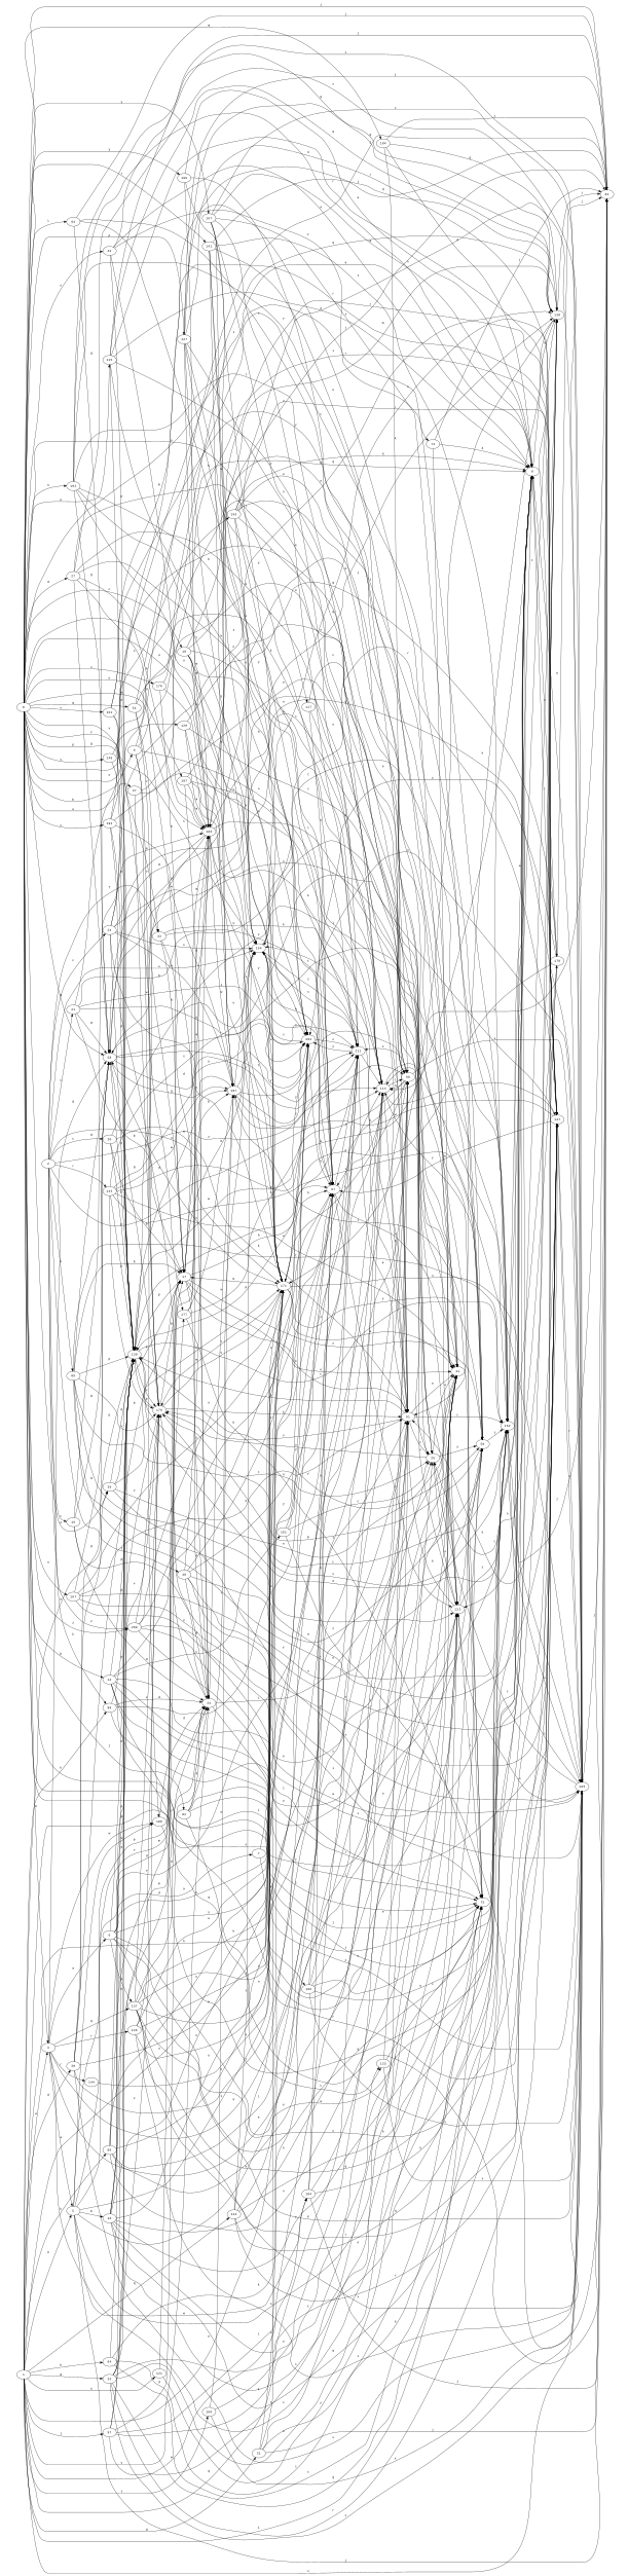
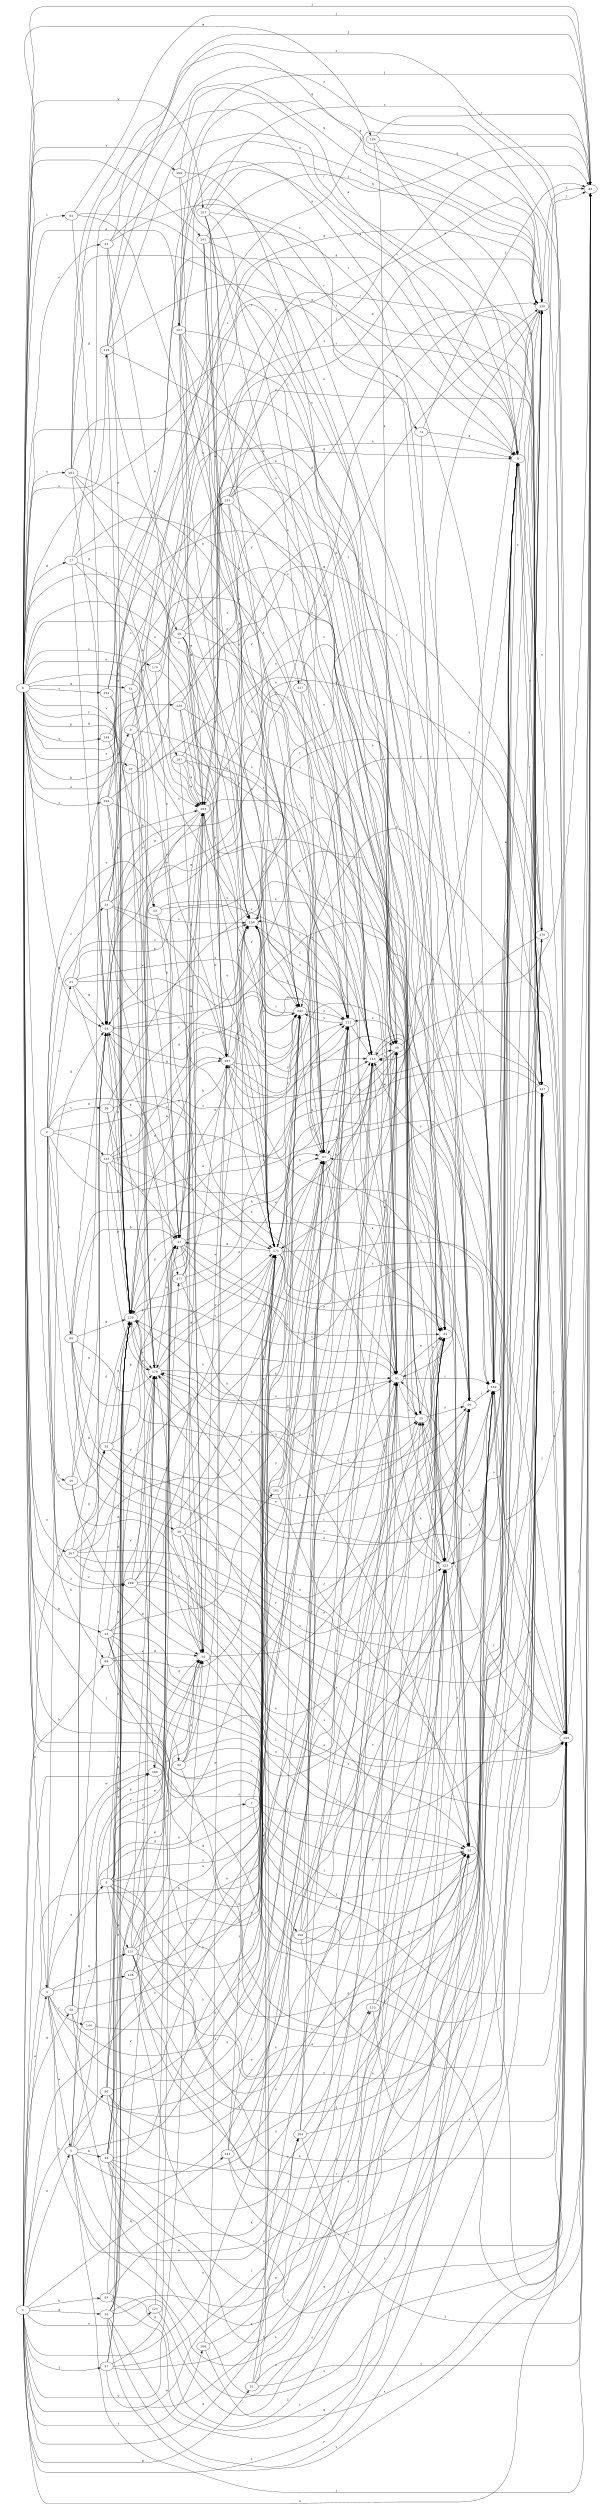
  strict digraph {
    fontname="Liberation Mono"
    rankdir=LR
    node [fontname="Liberation Mono"]
    edge [fontname="Liberation Mono"]
    0
    3
    9
    14
    18
    27
    37
    39
    42
    43
    51
    58
    74
    75
    82
    83
    94
    104
    106
    107
    n21 [label=102]
    115
    117
    120
    127
    130
    133
    141
    149
    151
    167
    171
    176
    177
    192
    193
    196
    197
    199
    203
    209
    5
    184
    6
    41
    91
    137
    144
    146
    186
    114
    179
    67
    195
    50
    147
    161
    162
    34
    98
    17
    8
    211
    138
    122
    154
    25
    187
    1
    30
    31
    33
    64
    86
    88
    97
    121
    134
    160
    16
    2
    19
    20
    21
    24
    48
    89
    143
    7
    178
    0 -> 3 [label=a]
    0 -> 9 [label=b]
    0 -> 14 [label=b]
    0 -> 18 [label=c]
    0 -> 27 [label=d]
    0 -> 37 [label=e]
    0 -> 39 [label=e]
    0 -> 42 [label=f]
    0 -> 43 [label=f]
    0 -> 51 [label=g]
    0 -> 58 [label=g]
    0 -> 74 [label=i]
    0 -> 75 [label=i]
    0 -> 82 [label=j]
    0 -> 83 [label=j]
    0 -> 94 [label=l]
    0 -> 104 [label=m]
    0 -> 106 [label=m]
    0 -> 107 [label=n]
    0 -> n21 [label=n]
    0 -> 115 [label=o]
    0 -> 117 [label=o]
    0 -> 120 [label=o]
    0 -> 127 [label=p]
    0 -> 130 [label=p]
    0 -> 133 [label=q]
    0 -> 141 [label=r]
    0 -> 149 [label=s]
    0 -> 151 [label=s]
    0 -> 167 [label=u]
    0 -> 171 [label=u]
    0 -> 176 [label=v]
    0 -> 177 [label=v]
    0 -> 192 [label=x]
    0 -> 193 [label=x]
    0 -> 196 [label=y]
    0 -> 197 [label=y]
    0 -> 199 [label=y]
    0 -> 203 [label=y]
    0 -> 209 [label=z]
    3 -> 58 [label=g]
    3 -> 5 [label=a]
    3 -> 184 [label=w]
    3 -> 6 [label=a]
    3 -> 41 [label=e]
    3 -> 91 [label=k]
    3 -> 137 [label=q]
    3 -> 144 [label=r]
    3 -> 146 [label=r]
    3 -> 186 [label=w]
    9 -> 83 [label=j]
    9 -> 41 [label=e]
    9 -> 186 [label=w]
    9 -> 114 [label=n]
    9 -> 179 [label=v]
    14 -> 75 [label=i]
    14 -> 130 [label=p]
    14 -> 41 [label=e]
    14 -> 67 [label=h]
    14 -> 195 [label=x]
    14 -> 50 [label=f]
    14 -> 147 [label=r]
    14 -> 161 [label=t]
    14 -> 162 [label=t]
    18 -> 106 [label=m]
    18 -> 171 [label=u]
    18 -> 203 [label=y]
    18 -> 41 [label=e]
    18 -> 91 [label=k]
    18 -> 114 [label=n]
    18 -> 67 [label=h]
    27 -> 58 [label=g]
    27 -> 106 [label=m]
    27 -> 91 [label=k]
    27 -> 114 [label=n]
    27 -> 195 [label=x]
    27 -> 34 [label=d]
-   27 -> 98 [label=l]
+   127 -> 98 [label=l]
    37 -> 114 [label=n]
    37 -> 179 [label=v]
    37 -> 147 [label=r]
    39 -> 130 [label=p]
    39 -> 171 [label=u]
    39 -> 41 [label=e]
    39 -> 195 [label=x]
    39 -> 17 [label=b]
    42 -> 106 [label=m]
    42 -> 130 [label=p]
    42 -> 195 [label=x]
    42 -> 162 [label=t]
    42 -> 8 [label=a]
    43 -> 91 [label=k]
    43 -> 34 [label=d]
    43 -> 17 [label=b]
    43 -> 211 [label=z]
    51 -> 91 [label=k]
    51 -> 179 [label=v]
    51 -> 162 [label=t]
    51 -> 17 [label=b]
    58 -> 130 [label=p]
    58 -> 171 [label=u]
    58 -> 114 [label=n]
    58 -> 147 [label=r]
    58 -> 162 [label=t]
    58 -> 98 [label=l]
    58 -> 138 [label=q]
    74 -> 83 [label=j]
    74 -> 8 [label=a]
    74 -> 122 [label=o]
    82 -> 75 [label=i]
    82 -> 83 [label=j]
    82 -> 162 [label=t]
    82 -> 34 [label=d]
    82 -> 154 [label=s]
    83 -> 114 [label=n]
    94 -> 58 [label=g]
    94 -> 83 [label=j]
    94 -> 67 [label=h]
    94 -> 25 [label=c]
    104 -> 83 [label=j]
    104 -> 91 [label=k]
    104 -> 8 [label=a]
    104 -> 138 [label=q]
    106 -> 58 [label=g]
    106 -> 130 [label=p]
    106 -> 203 [label=y]
    106 -> 91 [label=k]
    106 -> 98 [label=l]
    106 -> 122 [label=o]
    106 -> 187 [label=w]
    107 -> 106 [label=m]
    107 -> 171 [label=u]
    107 -> 147 [label=r]
    107 -> 34 [label=d]
    107 -> 211 [label=z]
    n21 -> 58 [label=g]
    n21 -> 171 [label=u]
    n21 -> 203 [label=y]
    n21 -> 67 [label=h]
    n21 -> 50 [label=f]
    n21 -> 98 [label=l]
    n21 -> 8 [label=a]
    n21 -> 138 [label=q]
    115 -> 83 [label=j]
    115 -> 130 [label=p]
    115 -> 41 [label=e]
    115 -> 67 [label=h]
    115 -> 147 [label=r]
    115 -> 8 [label=a]
    115 -> 138 [label=q]
    117 -> 41 [label=e]
    117 -> 114 [label=n]
    117 -> 67 [label=h]
    120 -> 106 [label=m]
    120 -> 171 [label=u]
    120 -> 122 [label=o]
    120 -> 25 [label=c]
    127 -> 75 [label=i]
    127 -> 83 [label=j]
    127 -> 106 [label=m]
    127 -> 203 [label=y]
    127 -> 114 [label=n]
    127 -> 147 [label=r]
    127 -> 211 [label=z]
    127 -> 138 [label=q]
    127 -> 154 [label=s]
    130 -> 179 [label=v]
    130 -> 50 [label=f]
    130 -> 162 [label=t]
    130 -> 8 [label=a]
    130 -> 187 [label=w]
    133 -> 75 [label=i]
    133 -> 195 [label=x]
    133 -> 98 [label=l]
    141 -> 171 [label=u]
    141 -> 203 [label=y]
    141 -> 41 [label=e]
    141 -> 162 [label=t]
    141 -> 138 [label=q]
    141 -> 187 [label=w]
    149 -> 130 [label=p]
    149 -> 25 [label=c]
    151 -> 130 [label=p]
    151 -> 50 [label=f]
    151 -> 147 [label=r]
    151 -> 154 [label=s]
    167 -> 58 [label=g]
    167 -> 75 [label=i]
    167 -> 203 [label=y]
    167 -> 91 [label=k]
    167 -> 50 [label=f]
    167 -> 147 [label=r]
    171 -> 203 [label=y]
    171 -> 41 [label=e]
    171 -> 179 [label=v]
    171 -> 67 [label=h]
    171 -> 195 [label=x]
    171 -> 50 [label=f]
    171 -> 17 [label=b]
    176 -> 171 [label=u]
    176 -> 17 [label=b]
    176 -> 8 [label=a]
    177 -> 75 [label=i]
    177 -> 106 [label=m]
    177 -> 211 [label=z]
    177 -> 187 [label=w]
    192 -> 130 [label=p]
    192 -> 41 [label=e]
    192 -> 34 [label=d]
    192 -> 8 [label=a]
    192 -> 138 [label=q]
    192 -> 187 [label=w]
    193 -> 67 [label=h]
    193 -> 195 [label=x]
    193 -> 50 [label=f]
    193 -> 147 [label=r]
    193 -> 162 [label=t]
    193 -> 8 [label=a]
    193 -> 154 [label=s]
    193 -> 25 [label=c]
    196 -> 75 [label=i]
    196 -> 67 [label=h]
    196 -> 195 [label=x]
    196 -> 8 [label=a]
    196 -> 122 [label=o]
    196 -> 25 [label=c]
    197 -> 203 [label=y]
    197 -> 195 [label=x]
    197 -> 50 [label=f]
    197 -> 8 [label=a]
    197 -> 211 [label=z]
    197 -> 154 [label=s]
    197 -> 187 [label=w]
    199 -> 106 [label=m]
    199 -> 98 [label=l]
    199 -> 8 [label=a]
    199 -> 211 [label=z]
    203 -> 67 [label=h]
    203 -> 211 [label=z]
    203 -> 154 [label=s]
    209 -> 171 [label=u]
    209 -> 179 [label=v]
    209 -> 67 [label=h]
    209 -> 195 [label=x]
    209 -> 147 [label=r]
    209 -> 8 [label=a]
    5 -> 75 [label=i]
    5 -> 83 [label=j]
    5 -> 177 [label=v]
    5 -> 91 [label=k]
    5 -> 186 [label=w]
    5 -> 34 [label=d]
    5 -> 17 [label=b]
    5 -> 211 [label=z]
    5 -> 122 [label=o]
    5 -> 16 [label=b]
    184 -> 83 [label=j]
    184 -> 41 [label=e]
    184 -> 114 [label=n]
    184 -> 67 [label=h]
    184 -> 8 [label=a]
    6 -> 130 [label=p]
    6 -> 171 [label=u]
    6 -> 203 [label=y]
    6 -> 137 [label=q]
-   146 -> 114 [label=n]
+   6 -> 114 [label=n]
    6 -> 195 [label=x]
    6 -> 98 [label=l]
    6 -> 8 [label=a]
    6 -> 7 [label=a]
    6 -> 178 [label=v]
    91 -> 130 [label=p]
    91 -> 41 [label=e]
    91 -> 179 [label=v]
    91 -> 162 [label=t]
    91 -> 25 [label=c]
    137 -> 91 [label=k]
    137 -> 114 [label=n]
    137 -> 179 [label=v]
    137 -> 67 [label=h]
    137 -> 195 [label=x]
    137 -> 147 [label=r]
    137 -> 162 [label=t]
    137 -> 34 [label=d]
    137 -> 138 [label=q]
    144 -> 91 [label=k]
    146 -> 171 [label=u]
    146 -> 179 [label=v]
    146 -> 195 [label=x]
    146 -> 211 [label=z]
    186 -> 34 [label=d]
    186 -> 138 [label=q]
    114 -> 91 [label=k]
    114 -> 50 [label=f]
    114 -> 162 [label=t]
    114 -> 98 [label=l]
    114 -> 154 [label=s]
    179 -> 58 [label=g]
    179 -> 130 [label=p]
    179 -> 171 [label=u]
    179 -> 91 [label=k]
    179 -> 162 [label=t]
    179 -> 17 [label=b]
    67 -> 41 [label=e]
    67 -> 211 [label=z]
    67 -> 122 [label=o]
    67 -> 154 [label=s]
    195 -> 58 [label=g]
    195 -> 83 [label=j]
    195 -> 147 [label=r]
    195 -> 162 [label=t]
    195 -> 8 [label=a]
    195 -> 122 [label=o]
    195 -> 25 [label=c]
    50 -> 106 [label=m]
    50 -> 130 [label=p]
    50 -> 162 [label=t]
    147 -> 91 [label=k]
    147 -> 114 [label=n]
    147 -> 67 [label=h]
    147 -> 195 [label=x]
    147 -> 187 [label=w]
    161 -> 83 [label=j]
    161 -> 203 [label=y]
    161 -> 211 [label=z]
    161 -> 25 [label=c]
    162 -> 83 [label=j]
    162 -> 179 [label=v]
    162 -> 195 [label=x]
    162 -> 8 [label=a]
    34 -> 75 [label=i]
    34 -> 41 [label=e]
    34 -> 179 [label=v]
    34 -> 187 [label=w]
    98 -> 130 [label=p]
    98 -> 171 [label=u]
    98 -> 114 [label=n]
    98 -> 67 [label=h]
    98 -> 195 [label=x]
    98 -> 211 [label=z]
    17 -> 106 [label=m]
    17 -> 130 [label=p]
    17 -> 41 [label=e]
    17 -> 91 [label=k]
    17 -> 67 [label=h]
    17 -> 50 [label=f]
    17 -> 34 [label=d]
    8 -> 147 [label=r]
    8 -> 138 [label=q]
    8 -> 178 [label=v]
    211 -> 130 [label=p]
    211 -> 203 [label=y]
    211 -> 91 [label=k]
    211 -> 114 [label=n]
    211 -> 154 [label=s]
    138 -> 83 [label=j]
    138 -> 106 [label=m]
    138 -> 171 [label=u]
    138 -> 91 [label=k]
    138 -> 162 [label=t]
    122 -> 75 [label=i]
    122 -> 91 [label=k]
    122 -> 114 [label=n]
    122 -> 50 [label=f]
    122 -> 162 [label=t]
    154 -> 171 [label=u]
    154 -> 67 [label=h]
    154 -> 147 [label=r]
    154 -> 98 [label=l]
    154 -> 17 [label=b]
    154 -> 211 [label=z]
    25 -> 41 [label=e]
    25 -> 179 [label=v]
    25 -> 50 [label=f]
    25 -> 122 [label=o]
    187 -> 58 [label=g]
    187 -> 75 [label=i]
    187 -> 203 [label=y]
    187 -> 195 [label=x]
    187 -> 98 [label=l]
-   17 -> 187 [label=b]
+   187 -> 17 [label=b]
    187 -> 211 [label=z]
    187 -> 154 [label=s]
    1 -> 3 [label=a]
    1 -> 39 [label=e]
    1 -> 75 [label=i]
    1 -> 133 [label=q]
    1 -> 171 [label=u]
    1 -> 5 [label=a]
    1 -> 184 [label=w]
    1 -> 114 [label=n]
    1 -> 67 [label=h]
    1 -> 195 [label=x]
    1 -> 34 [label=v]
    1 -> 122 [label=o]
    1 -> 30 [label=d]
    1 -> 31 [label=d]
    1 -> 33 [label=d]
    1 -> 64 [label=h]
    1 -> 86 [label=k]
    1 -> 88 [label=k]
    1 -> 97 [label=l]
    1 -> 121 [label=o]
    1 -> 134 [label=q]
    1 -> 160 [label=t]
    30 -> 58 [label=g]
    30 -> 130 [label=p]
    30 -> 67 [label=h]
    30 -> 195 [label=x]
    30 -> 98 [label=l]
    30 -> 17 [label=b]
    31 -> 83 [label=j]
    31 -> 171 [label=u]
    31 -> 203 [label=y]
    31 -> 41 [label=e]
    31 -> 8 [label=a]
    33 -> 106 [label=m]
    33 -> 130 [label=p]
    33 -> 41 [label=e]
    33 -> 179 [label=v]
    33 -> 195 [label=x]
    33 -> 147 [label=r]
    33 -> 138 [label=q]
    33 -> 122 [label=o]
    64 -> 75 [label=i]
    64 -> 130 [label=p]
    64 -> 91 [label=k]
    64 -> 162 [label=t]
    86 -> 130 [label=p]
    86 -> 171 [label=u]
    86 -> 41 [label=e]
    86 -> 179 [label=v]
    86 -> 67 [label=h]
    86 -> 98 [label=l]
    86 -> 122 [label=o]
    88 -> 130 [label=p]
    88 -> 114 [label=n]
    88 -> 34 [label=d]
    88 -> 122 [label=o]
    97 -> 130 [label=p]
    97 -> 91 [label=k]
    97 -> 179 [label=v]
    97 -> 34 [label=d]
    97 -> 98 [label=l]
    97 -> 25 [label=c]
    121 -> 50 [label=f]
    121 -> 17 [label=b]
    134 -> 114 [label=n]
    134 -> 147 [label=r]
    134 -> 98 [label=l]
    134 -> 8 [label=a]
    134 -> 138 [label=q]
    134 -> 154 [label=s]
    160 -> 91 [label=k]
    160 -> 195 [label=x]
    160 -> 187 [label=w]
    16 -> 75 [label=i]
    16 -> 106 [label=m]
    16 -> 130 [label=p]
    16 -> 171 [label=u]
    16 -> 203 [label=y]
    16 -> 41 [label=e]
    16 -> 50 [label=f]
    16 -> 162 [label=t]
    16 -> 34 [label=d]
    16 -> 138 [label=q]
    2 -> 43 [label=f]
    2 -> 171 [label=u]
    2 -> 209 [label=z]
    2 -> 114 [label=n]
    2 -> 211 [label=z]
    2 -> 154 [label=s]
    2 -> 88 [label=k]
    2 -> 19 [label=c]
    2 -> 20 [label=c]
    2 -> 21 [label=c]
    2 -> 24 [label=c]
    2 -> 48 [label=f]
    2 -> 89 [label=k]
    2 -> 143 [label=r]
    19 -> 58 [label=g]
    19 -> 106 [label=m]
    19 -> 195 [label=x]
    19 -> 34 [label=d]
    20 -> 130 [label=p]
    20 -> 91 [label=k]
    20 -> 162 [label=t]
    20 -> 17 [label=b]
    21 -> 58 [label=g]
    21 -> 83 [label=j]
    21 -> 203 [label=y]
    21 -> 41 [label=e]
    21 -> 17 [label=b]
    21 -> 211 [label=z]
    24 -> 75 [label=i]
    24 -> 83 [label=j]
    24 -> 130 [label=p]
    24 -> 171 [label=u]
    24 -> 138 [label=q]
    24 -> 122 [label=o]
    24 -> 154 [label=s]
    24 -> 187 [label=w]
    48 -> 75 [label=i]
    48 -> 106 [label=m]
    48 -> 114 [label=n]
    48 -> 50 [label=f]
    48 -> 147 [label=r]
    48 -> 34 [label=d]
    48 -> 211 [label=z]
    89 -> 58 [label=g]
    89 -> 130 [label=p]
    89 -> 179 [label=v]
    89 -> 147 [label=r]
    89 -> 162 [label=t]
    89 -> 17 [label=b]
    89 -> 8 [label=a]
    89 -> 122 [label=o]
    89 -> 25 [label=c]
    143 -> 130 [label=p]
    143 -> 203 [label=y]
    143 -> 41 [label=e]
    143 -> 179 [label=v]
    143 -> 195 [label=x]
    143 -> 8 [label=a]
    143 -> 154 [label=s]
    143 -> 187 [label=w]
    7 -> 171 [label=u]
    7 -> 122 [label=o]
    178 -> 58 [label=g]
    178 -> 83 [label=j]
    178 -> 130 [label=p]
    178 -> 203 [label=y]
    178 -> 122 [label=o]
    178 -> 154 [label=s]
    178 -> 25 [label=c]
  }
